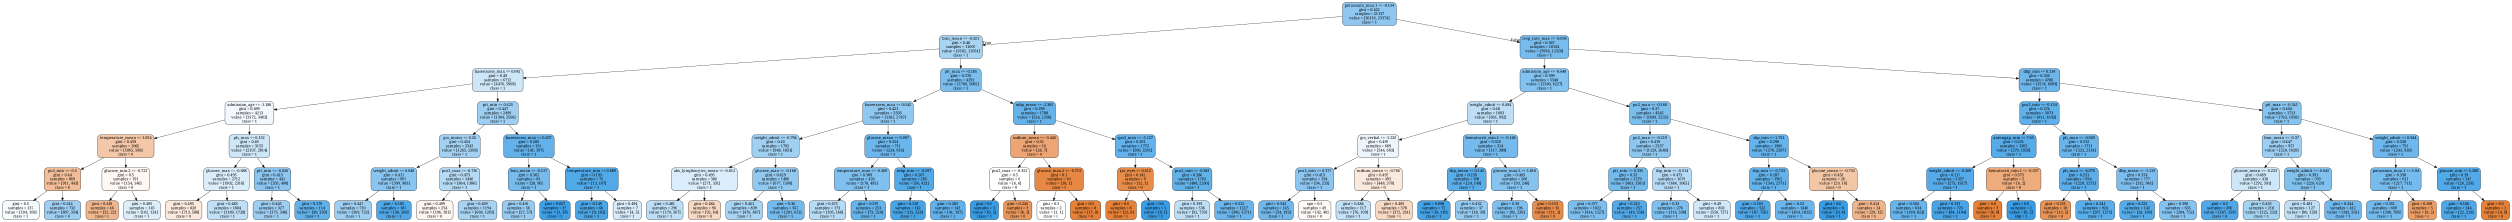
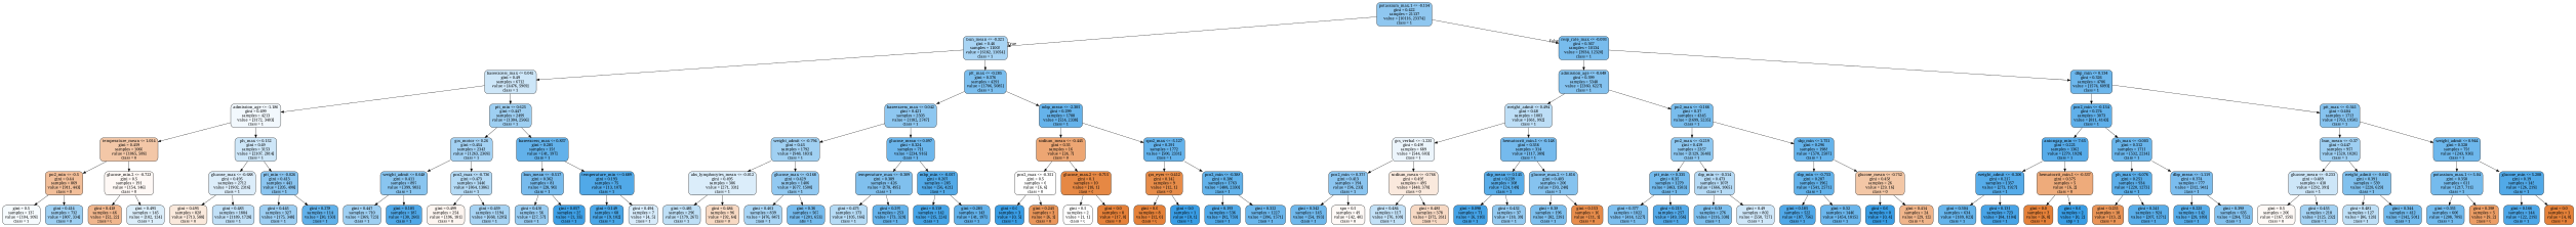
  digraph {
    fontname="Noto Serif"
    node [color=black fillcolor="#9ecff2" fontname="Noto Serif" shape=box style="filled, rounded"]
    edge [fontname="Noto Serif"]
    n1 [fillcolor="#8fc7f0" label="potassium_max.1 <= -0.154\ngini = 0.422\nsamples = 21137\nvalue = [10116, 23374]\nclass = 1"]
    n2 [fillcolor="#a8d4f4" label="bun_mean <= -0.321\ngini = 0.46\nsamples = 11003\nvalue = [6182, 11054]\nclass = 1"]
    n3 [fillcolor="#78bced" label="resp_rate_max <= -0.093\ngini = 0.367\nsamples = 10134\nvalue = [3934, 12320]\nclass = 1"]
    n4 [fillcolor="#cde6f8" label="baseexcess_max <= 0.042\ngini = 0.49\nsamples = 6712\nvalue = [4476, 5969]\nclass = 1"]
    n5 [fillcolor="#7bbeee" label="ptt_max <= -0.285\ngini = 0.376\nsamples = 4291\nvalue = [1706, 5085]\nclass = 1"]
    n6 [fillcolor="#84c2ef" label="admission_age <= -0.648\ngini = 0.399\nsamples = 5348\nvalue = [2360, 6227]\nclass = 1"]
    n7 [fillcolor="#6cb6ec" label="dbp_min <= 0.134\ngini = 0.326\nsamples = 4786\nvalue = [1574, 6093]\nclass = 1"]
    n8 [fillcolor="#f2f8fd" label="admission_age <= -1.186\ngini = 0.499\nsamples = 4213\nvalue = [3172, 3403]\nclass = 1"]
    n9 [label="ptt_min <= 0.625\ngini = 0.447\nsamples = 2499\nvalue = [1304, 2566]\nclass = 1"]
    n10 [fillcolor="#8ec7f0" label="baseexcess_max <= 0.042\ngini = 0.421\nsamples = 2503\nvalue = [1182, 2747]\nclass = 1"]
    n11 [fillcolor="#65b3eb" label="mbp_mean <= -2.305\ngini = 0.299\nsamples = 1788\nvalue = [524, 2338]\nclass = 1"]
    n12 [fillcolor="#f3c7a7" label="temperature_mean <= 1.054\ngini = 0.459\nsamples = 1060\nvalue = [1065, 589]\nclass = 0"]
    n13 [fillcolor="#cde6f8" label="ph_max <= 0.152\ngini = 0.49\nsamples = 3153\nvalue = [2107, 2814]\nclass = 1"]
    n14 [fillcolor="#a3d1f3" label="gcs_motor <= 0.26\ngini = 0.454\nsamples = 2343\nvalue = [1263, 2369]\nclass = 1"]
    n15 [fillcolor="#62b1ea" label="baseexcess_max <= 0.837\ngini = 0.285\nsamples = 156\nvalue = [41, 197]\nclass = 1"]
    n16 [fillcolor="#f2be99" label="po2_min <= -0.5\ngini = 0.44\nsamples = 869\nvalue = [911, 443]\nclass = 0"]
    n17 [fillcolor="#fef8f5" label="glucose_min.2 <= -0.723\ngini = 0.5\nsamples = 191\nvalue = [154, 146]\nclass = 0"]
    n18 [fillcolor="#dcedfa" label="glucose_max <= -0.688\ngini = 0.495\nsamples = 2712\nvalue = [1902, 2316]\nclass = 1"]
    n19 [fillcolor="#8bc5f0" label="ptt_min <= -0.026\ngini = 0.413\nsamples = 441\nvalue = [205, 498]\nclass = 1"]
    n20 [fillcolor="#f6fbfe" label="gini = 0.5\nsamples = 137\nvalue = [104, 109]\nclass = 1"]
    n21 [label="gini = 0.414\nsamples = 732\nvalue = [807, 334]\nclass = 0"]
    n22 [fillcolor="#f0b68d" label="gini = 0.418\nsamples = 46\nvalue = [52, 22]\nclass = 0"]
    n23 [fillcolor="#dceefa" label="gini = 0.495\nsamples = 145\nvalue = [102, 124]\nclass = 1"]
    n24 [fillcolor="#fae9dc" label="gini = 0.495\nsamples = 828\nvalue = [713, 588]\nclass = 0"]
    n25 [fillcolor="#c1e0f7" label="gini = 0.483\nsamples = 1884\nvalue = [1189, 1728]\nclass = 1"]
    n26 [fillcolor="#9dcef2" label="gini = 0.445\nsamples = 327\nvalue = [175, 348]\nclass = 1"]
    n27 [fillcolor="#61b1ea" label="gini = 0.278\nsamples = 114\nvalue = [30, 150]\nclass = 1"]
    n28 [fillcolor="#89c5f0" label="weight_admit <= 0.648\ngini = 0.411\nsamples = 897\nvalue = [399, 983]\nclass = 1"]
    n29 [fillcolor="#b4daf5" label="pco2_max <= -0.736\ngini = 0.473\nsamples = 1446\nvalue = [864, 1386]\nclass = 1"]
    n30 [fillcolor="#77bbed" label="bun_mean <= -0.517\ngini = 0.362\nsamples = 81\nvalue = [28, 90]\nclass = 1"]
    n31 [fillcolor="#51a9e8" label="temperature_min <= 0.689\ngini = 0.193\nsamples = 75\nvalue = [13, 107]\nclass = 1"]
    n32 [label="gini = 0.447\nsamples = 710\nvalue = [369, 723]\nclass = 1"]
    n33 [fillcolor="#50a8e8" label="gini = 0.185\nsamples = 187\nvalue = [30, 260]\nclass = 1"]
    n34 [fillcolor="#fdf5f0" label="gini = 0.499\nsamples = 254\nvalue = [196, 181]\nclass = 0"]
    n35 [fillcolor="#a7d3f3" label="gini = 0.459\nsamples = 1194\nvalue = [668, 1205]\nclass = 1"]
    n36 [fillcolor="#97cbf1" label="gini = 0.436\nsamples = 56\nvalue = [27, 57]\nclass = 1"]
    n37 [fillcolor="#3fa0e6" label="gini = 0.057\nsamples = 25\nvalue = [1, 33]\nclass = 1"]
    n38 [fillcolor="#4aa6e7" label="gini = 0.149\nsamples = 68\nvalue = [9, 102]\nclass = 1"]
    n39 [fillcolor="#d7ebfa" label="gini = 0.494\nsamples = 7\nvalue = [4, 5]\nclass = 1"]
    n40 [fillcolor="#a0d0f2" label="weight_admit <= -0.794\ngini = 0.45\nsamples = 1792\nvalue = [948, 1831]\nclass = 1"]
    n41 [fillcolor="#6cb6ec" label="glucose_mean <= 0.097\ngini = 0.324\nsamples = 711\nvalue = [234, 916]\nclass = 1"]
    n42 [fillcolor="#eda673" label="sodium_mean <= -0.445\ngini = 0.35\nsamples = 16\nvalue = [24, 7]\nclass = 0"]
    n43 [fillcolor="#63b2eb" label="spo2_max <= -5.127\ngini = 0.291\nsamples = 1772\nvalue = [500, 2331]\nclass = 1"]
    n44 [fillcolor="#dbedfa" label="abs_lymphocytes_mean <= -0.012\ngini = 0.495\nsamples = 386\nvalue = [271, 331]\nclass = 1"]
    n45 [fillcolor="#92c9f1" label="glucose_max <= -0.168\ngini = 0.429\nsamples = 1406\nvalue = [677, 1500]\nclass = 1"]
    n46 [fillcolor="#80c0ee" label="temperature_max <= -0.309\ngini = 0.389\nsamples = 426\nvalue = [178, 495]\nclass = 1"]
    n47 [fillcolor="#53aae8" label="mbp_min <= -0.057\ngini = 0.207\nsamples = 285\nvalue = [56, 421]\nclass = 1"]
    n48 [fillcolor="#bedff6" label="gini = 0.481\nsamples = 290\nvalue = [179, 267]\nclass = 1"]
    n49 [fillcolor="#f7d9c3" label="gini = 0.484\nsamples = 96\nvalue = [92, 64]\nclass = 0"]
    n50 [fillcolor="#a8d4f4" label="gini = 0.461\nsamples = 839\nvalue = [476, 847]\nclass = 1"]
-   n51 [fillcolor="#76bbed" label="gini = 0.36\nsamples = 567\nvalue = [201, 653]\nclass = 1"]
+   n51 [fillcolor="#76bbed" label="gini = 0.36\nsamples = 567\nvalue = [201, 653]\nabs = 1"]
    n52 [fillcolor="#b6dbf5" label="gini = 0.475\nsamples = 173\nvalue = [105, 166]\nclass = 1"]
    n53 [fillcolor="#65b3eb" label="gini = 0.297\nsamples = 253\nvalue = [73, 329]\nclass = 1"]
    n54 [fillcolor="#46a4e7" label="gini = 0.118\nsamples = 142\nvalue = [15, 224]\nclass = 1"]
    n55 [fillcolor="#62b1ea" label="gini = 0.285\nsamples = 143\nvalue = [41, 197]\nclass = 1"]
    n56 [fillcolor="#ffffff" label="pco2_max <= -0.351\ngini = 0.5\nsamples = 6\nvalue = [6, 6]\nclass = 0"]
    n57 [fillcolor="#e68844" label="glucose_max.2 <= -0.715\ngini = 0.1\nsamples = 10\nvalue = [18, 1]\nclass = 0"]
    n58 [fillcolor="#e78c49" label="gcs_eyes <= 0.412\ngini = 0.142\nsamples = 9\nvalue = [12, 1]\nclass = 0"]
    n59 [fillcolor="#62b2ea" label="pco2_min <= -0.388\ngini = 0.286\nsamples = 1763\nvalue = [488, 2330]\nclass = 1"]
    n60 [fillcolor="#399de5" label="gini = 0.0\nsamples = 3\nvalue = [0, 5]\nclass = 1"]
    n61 [fillcolor="#e9965a" label="gini = 0.245\nsamples = 3\nvalue = [6, 1]\nclass = 0"]
    n62 [fillcolor="#ffffff" label="gini = 0.5\nsamples = 2\nvalue = [1, 1]\nclass = 0"]
    n63 [fillcolor="#e58139" label="gini = 0.0\nsamples = 8\nvalue = [17, 0]\nclass = 0"]
    n64 [fillcolor="#e58139" label="gini = 0.0\nsamples = 8\nvalue = [12, 0]\nclass = 0"]
    n65 [fillcolor="#399de5" label="gini = 0.0\nsamples = 1\nvalue = [0, 1]\nclass = 1"]
-   n66 [fillcolor="#bedff6" label="gini = 0.193\nsamples = 536\nvalue = [92, 759]\nclass = 1"]
+   n66 [fillcolor="#51a9e8" label="gini = 0.193\nsamples = 536\nvalue = [92, 759]\nclass = 1"]
    n67 [fillcolor="#6bb6ec" label="gini = 0.322\nsamples = 1227\nvalue = [396, 1571]\nclass = 1"]
    n68 [fillcolor="#bddef6" label="weight_admit <= 0.494\ngini = 0.48\nsamples = 1003\nvalue = [661, 992]\nclass = 1"]
    n69 [fillcolor="#79bded" label="po2_max <= -0.166\ngini = 0.37\nsamples = 4345\nvalue = [1699, 5235]\nclass = 1"]
    n70 [fillcolor="#60b0ea" label="pco2_min <= -0.134\ngini = 0.274\nsamples = 3073\nvalue = [811, 4143]\nclass = 1"]
    n71 [fillcolor="#86c3ef" label="ptt_max <= -0.341\ngini = 0.404\nsamples = 1713\nvalue = [763, 1950]\nclass = 1"]
    n72 [fillcolor="#ecf5fc" label="gcs_verbal <= -1.235\ngini = 0.499\nsamples = 689\nvalue = [544, 603]\nclass = 1"]
    n73 [fillcolor="#75baed" label="hematocrit_min.1 <= -0.148\ngini = 0.356\nsamples = 314\nvalue = [117, 389]\nclass = 1"]
    n74 [fillcolor="#8dc7f0" label="po2_max <= -0.219\ngini = 0.419\nsamples = 2357\nvalue = [1129, 2648]\nclass = 1"]
    n75 [fillcolor="#65b3eb" label="sbp_min <= 1.751\ngini = 0.296\nsamples = 1988\nvalue = [570, 2587]\nclass = 1"]
    n76 [fillcolor="#8bc5f0" label="pco2_min <= 0.375\ngini = 0.413\nsamples = 194\nvalue = [96, 233]\nclass = 1"]
    n77 [fillcolor="#fae9dd" label="sodium_mean <= -0.766\ngini = 0.495\nsamples = 495\nvalue = [448, 370]\nclass = 0"]
    n78 [fillcolor="#59ade9" label="sbp_mean <= 0.145\ngini = 0.239\nsamples = 108\nvalue = [24, 149]\nclass = 1"]
    n79 [fillcolor="#86c3ef" label="glucose_max.2 <= 1.816\ngini = 0.403\nsamples = 206\nvalue = [93, 240]\nclass = 1"]
    n80 [fillcolor="#70b8ec" label="gini = 0.342\nsamples = 145\nvalue = [54, 193]\nclass = 1"]
    n81 [fillcolor="#fef9f6" label="spo = 0.5\nsamples = 49\nvalue = [42, 40]\nclass = 0"]
    n82 [fillcolor="#c3e1f7" label="gini = 0.484\nsamples = 117\nvalue = [76, 109]\nclass = 1"]
    n83 [fillcolor="#f7d9c4" label="gini = 0.485\nsamples = 378\nvalue = [372, 261]\nclass = 0"]
    n84 [fillcolor="#44a2e6" label="gini = 0.098\nsamples = 71\nvalue = [6, 110]\nclass = 1"]
    n85 [fillcolor="#94caf1" label="gini = 0.432\nsamples = 37\nvalue = [18, 39]\nclass = 1"]
    n86 [fillcolor="#7dbfee" label="gini = 0.38\nsamples = 196\nvalue = [82, 239]\nclass = 1"]
    n87 [fillcolor="#e78c4b" label="gini = 0.153\nsamples = 10\nvalue = [11, 1]\nclass = 0"]
    n88 [fillcolor="#73baed" label="ptt_min <= 0.335\ngini = 0.35\nsamples = 1279\nvalue = [463, 1583]\nclass = 1"]
    n89 [fillcolor="#b5daf5" label="sbp_min <= -0.314\ngini = 0.473\nsamples = 1078\nvalue = [666, 1065]\nclass = 1"]
    n90 [fillcolor="#63b2ea" label="sbp_min <= -0.733\ngini = 0.287\nsamples = 1962\nvalue = [541, 2571]\nclass = 1"]
    n91 [fillcolor="#f3c7a6" label="glucose_mean <= -0.752\ngini = 0.458\nsamples = 26\nvalue = [29, 16]\nclass = 0"]
    n92 [fillcolor="#7cbeee" label="gini = 0.377\nsamples = 1022\nvalue = [414, 1227]\nclass = 1"]
    n93 [fillcolor="#54aae9" label="gini = 0.213\nsamples = 257\nvalue = [49, 356]\nclass = 1"]
    n94 [fillcolor="#7dbfee" label="gini = 0.38\nsamples = 276\nvalue = [116, 338]\nclass = 1"]
    n95 [fillcolor="#cfe7f9" label="gini = 0.49\nsamples = 802\nvalue = [550, 727]\nclass = 1"]
    n96 [fillcolor="#50a8e8" label="gini = 0.185\nsamples = 522\nvalue = [87, 756]\nclass = 1"]
    n97 [fillcolor="#6bb6ec" label="gini = 0.32\nsamples = 1440\nvalue = [454, 1815]\nclass = 1"]
    n98 [fillcolor="#399de5" label="gini = 0.0\nsamples = 0\nvalue = [0, 4]\nclass = 1"]
    n99 [fillcolor="#f0b58b" label="gini = 0.414\nsamples = 24\nvalue = [29, 12]\nclass = 0"]
    n100 [fillcolor="#56abe9" label="aniongap_min <= 7.65\ngini = 0.221\nsamples = 1362\nvalue = [279, 1929]\nclass = 1"]
    n101 [fillcolor="#69b5eb" label="ph_max <= -0.003\ngini = 0.312\nsamples = 1711\nvalue = [532, 2214]\nclass = 1"]
    n102 [label="bun_mean <= -0.37\ngini = 0.447\nsamples = 957\nvalue = [520, 1020]\nclass = 1"]
    n103 [fillcolor="#6db7ec" label="weight_admit <= 0.944\ngini = 0.328\nsamples = 756\nvalue = [243, 930]\nclass = 1"]
    n104 [fillcolor="#55abe9" label="weight_admit <= -0.206\ngini = 0.217\nsamples = 1357\nvalue = [273, 1927]\nclass = 1"]
    n105 [fillcolor="#eeab7b" label="hematocrit_min.1 <= -0.537\ngini = 0.375\nsamples = 5\nvalue = [6, 2]\nclass = 0"]
    n106 [fillcolor="#5baee9" label="ph_max <= -6.076\ngini = 0.251\nsamples = 934\nvalue = [220, 1273]\nclass = 1"]
    n107 [fillcolor="#7bbdee" label="dbp_mean <= -1.119\ngini = 0.374\nsamples = 777\nvalue = [312, 941]\nclass = 1"]
    n108 [fillcolor="#66b4eb" label="gini = 0.304\nsamples = 634\nvalue = [189, 823]\nclass = 1"]
    n109 [fillcolor="#48a4e7" label="gini = 0.131\nsamples = 723\nvalue = [84, 1104]\nclass = 1"]
    n110 [fillcolor="#e58139" label="gini = 0.0\nsamples = 3\nvalue = [6, 0]\nclass = 0"]
    n111 [fillcolor="#399de5" label="gini = 0.0\nsamples = 2\nvalue = [0, 2]\nsbp = 1"]
    n112 [fillcolor="#e99457" label="gini = 0.231\nsamples = 10\nvalue = [13, 2]\nclass = 0"]
    n113 [fillcolor="#59ade9" label="gini = 0.241\nsamples = 924\nvalue = [207, 1271]\nclass = 1"]
    n114 [fillcolor="#56ace9" label="gini = 0.225\nsamples = 142\nvalue = [28, 189]\nclass = 1"]
    n115 [fillcolor="#84c2ef" label="gini = 0.398\nsamples = 635\nvalue = [284, 752]\nclass = 1"]
    n116 [fillcolor="#cde6f8" label="glucose_mean <= -0.233\ngini = 0.489\nsamples = 418\nvalue = [292, 391]\nclass = 1"]
    n117 [fillcolor="#81c1ee" label="weight_admit <= -0.645\ngini = 0.391\nsamples = 539\nvalue = [228, 629]\nclass = 1"]
    n118 [fillcolor="#75bbed" label="potassium_max.1 <= 5.04\ngini = 0.358\nsamples = 611\nvalue = [217, 711]\nclass = 1"]
    n119 [fillcolor="#51a9e8" label="glucose_min <= 5.208\ngini = 0.19\nsamples = 145\nvalue = [26, 219]\nclass = 1"]
-   n120 [fillcolor="#50a8e8" label="gini = 0.5\nsamples = 200\nvalue = [167, 159]\nclass = 0"]
+   n120 [fillcolor="#fef9f6" label="gini = 0.5\nsamples = 200\nvalue = [167, 159]\nclass = 0"]
    n121 [fillcolor="#a4d2f3" label="gini = 0.455\nsamples = 218\nvalue = [125, 232]\nclass = 1"]
    n122 [fillcolor="#bedff6" label="gini = 0.481\nsamples = 127\nvalue = [86, 128]\nclass = 1"]
    n123 [fillcolor="#71b9ec" label="gini = 0.344\nsamples = 412\nvalue = [142, 501]\nclass = 1"]
    n124 [fillcolor="#73baed" label="gini = 0.351\nsamples = 606\nvalue = [208, 709]\nclass = 1"]
    n125 [fillcolor="#eb9d65" label="gini = 0.298\nsamples = 5\nvalue = [9, 2]\nclass = 0"]
    n126 [fillcolor="#4da7e8" label="gini = 0.166\nsamples = 144\nvalue = [22, 219]\nclass = 1"]
    n127 [fillcolor="#e58139" label="gini = 0.0\nsamples = 1\nvalue = [4, 0]\nclass = 0"]
    n1 -> n2 [headlabel=True labelangle=45 labeldistance=2.5]
    n1 -> n3 [headlabel=False labelangle=-45 labeldistance=2.5]
    n2 -> n4
    n2 -> n5
    n3 -> n6
    n3 -> n7
    n4 -> n8
    n4 -> n9
    n5 -> n10
    n5 -> n11
    n6 -> n68
    n6 -> n69
    n7 -> n70
    n7 -> n71
    n8 -> n12
    n8 -> n13
    n9 -> n14
    n9 -> n15
    n10 -> n40
    n10 -> n41
    n11 -> n42
    n11 -> n43
    n12 -> n16
    n12 -> n17
    n13 -> n18
    n13 -> n19
    n14 -> n28
    n14 -> n29
    n15 -> n30
    n15 -> n31
    n16 -> n20
    n16 -> n21
    n17 -> n22
    n17 -> n23
    n18 -> n24
    n18 -> n25
    n19 -> n26
    n19 -> n27
    n28 -> n32
    n28 -> n33
    n29 -> n34
    n29 -> n35
    n30 -> n36
    n30 -> n37
    n31 -> n38
    n31 -> n39
    n40 -> n44
    n40 -> n45
    n41 -> n46
    n41 -> n47
    n42 -> n56
    n42 -> n57
    n43 -> n58
    n43 -> n59
    n44 -> n48
    n44 -> n49
    n45 -> n50
    n45 -> n51
    n46 -> n52
    n46 -> n53
    n47 -> n54
    n47 -> n55
    n56 -> n60
    n56 -> n61
    n57 -> n62
    n57 -> n63
    n58 -> n64
    n58 -> n65
    n59 -> n66
    n59 -> n67
    n68 -> n72
    n68 -> n73
    n69 -> n74
    n69 -> n75
    n70 -> n100
    n70 -> n101
    n71 -> n102
    n71 -> n103
    n72 -> n76
    n72 -> n77
    n73 -> n78
    n73 -> n79
    n74 -> n88
    n74 -> n89
    n75 -> n90
    n75 -> n91
    n76 -> n80
    n76 -> n81
    n77 -> n82
    n77 -> n83
    n78 -> n84
    n78 -> n85
    n79 -> n86
    n79 -> n87
    n88 -> n92
    n88 -> n93
    n89 -> n94
    n89 -> n95
    n90 -> n96
    n90 -> n97
    n91 -> n98
    n91 -> n99
    n100 -> n104
    n100 -> n105
    n101 -> n106
    n101 -> n107
    n102 -> n116
    n102 -> n117
    n103 -> n118
    n103 -> n119
    n104 -> n108
    n104 -> n109
    n105 -> n110
    n105 -> n111
    n106 -> n112
    n106 -> n113
    n107 -> n114
    n107 -> n115
    n116 -> n120
    n116 -> n121
    n117 -> n122
    n117 -> n123
    n118 -> n124
    n118 -> n125
    n119 -> n126
    n119 -> n127
  }
